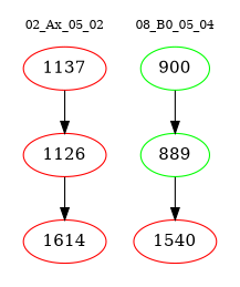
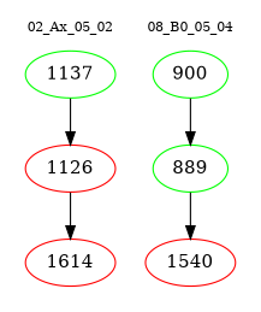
  digraph {
    node [color=green]
    edge [color=black]
-   n1 [color=red label=1137]
+   n1 [label=1137]
    n2 [color=red label=1126]
    n3 [color=red label=1614]
    n4 [label=900]
    n5 [label=889]
    n6 [color=red label=1540]
    subgraph cluster_1 {
      color=white
      fontsize=10
      label="02_Ax_05_02"
      n1
      n2
      n3
    }
    subgraph cluster_2 {
      color=white
      fontsize=10
      label="08_B0_05_04"
      n4
      n5
      n6
    }
    n1 -> n2
    n2 -> n3
    n4 -> n5
    n5 -> n6
  }
